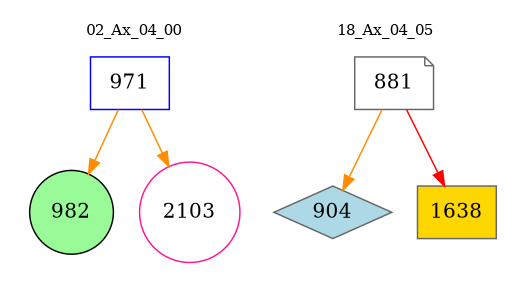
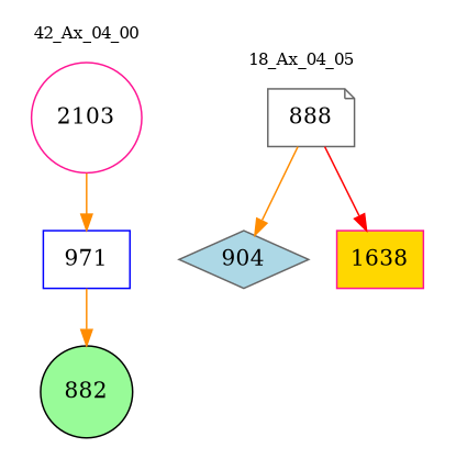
  digraph {
    node [color=deeppink fillcolor=white shape=box style=filled]
    edge [color=darkorange]
    n1 [color=blue label=971]
-   n2 [color=black fillcolor=palegreen label=982 shape=circle]
+   n2 [color=black fillcolor=palegreen label=882 shape=circle]
    n3 [label=2103 shape=circle]
-   n4 [color=gray40 label=881 shape=note]
+   n4 [color=gray40 label=888 shape=note]
    n5 [color=gray40 fillcolor=lightblue label=904 shape=diamond]
-   n6 [color=gray40 fillcolor=gold label=1638]
+   n6 [fillcolor=gold label=1638]
    subgraph cluster_1 {
      color=white
      fontsize=10
-     label="02_Ax_04_00"
+     label="42_Ax_04_00"
      n1
      n2
      n3
    }
    subgraph cluster_2 {
      color=white
      fontsize=10
      label="18_Ax_04_05"
      n4
      n5
      n6
    }
    n1 -> n2
-   n1 -> n3
+   n3 -> n1
    n4 -> n5
    n4 -> n6 [color=red]
  }
